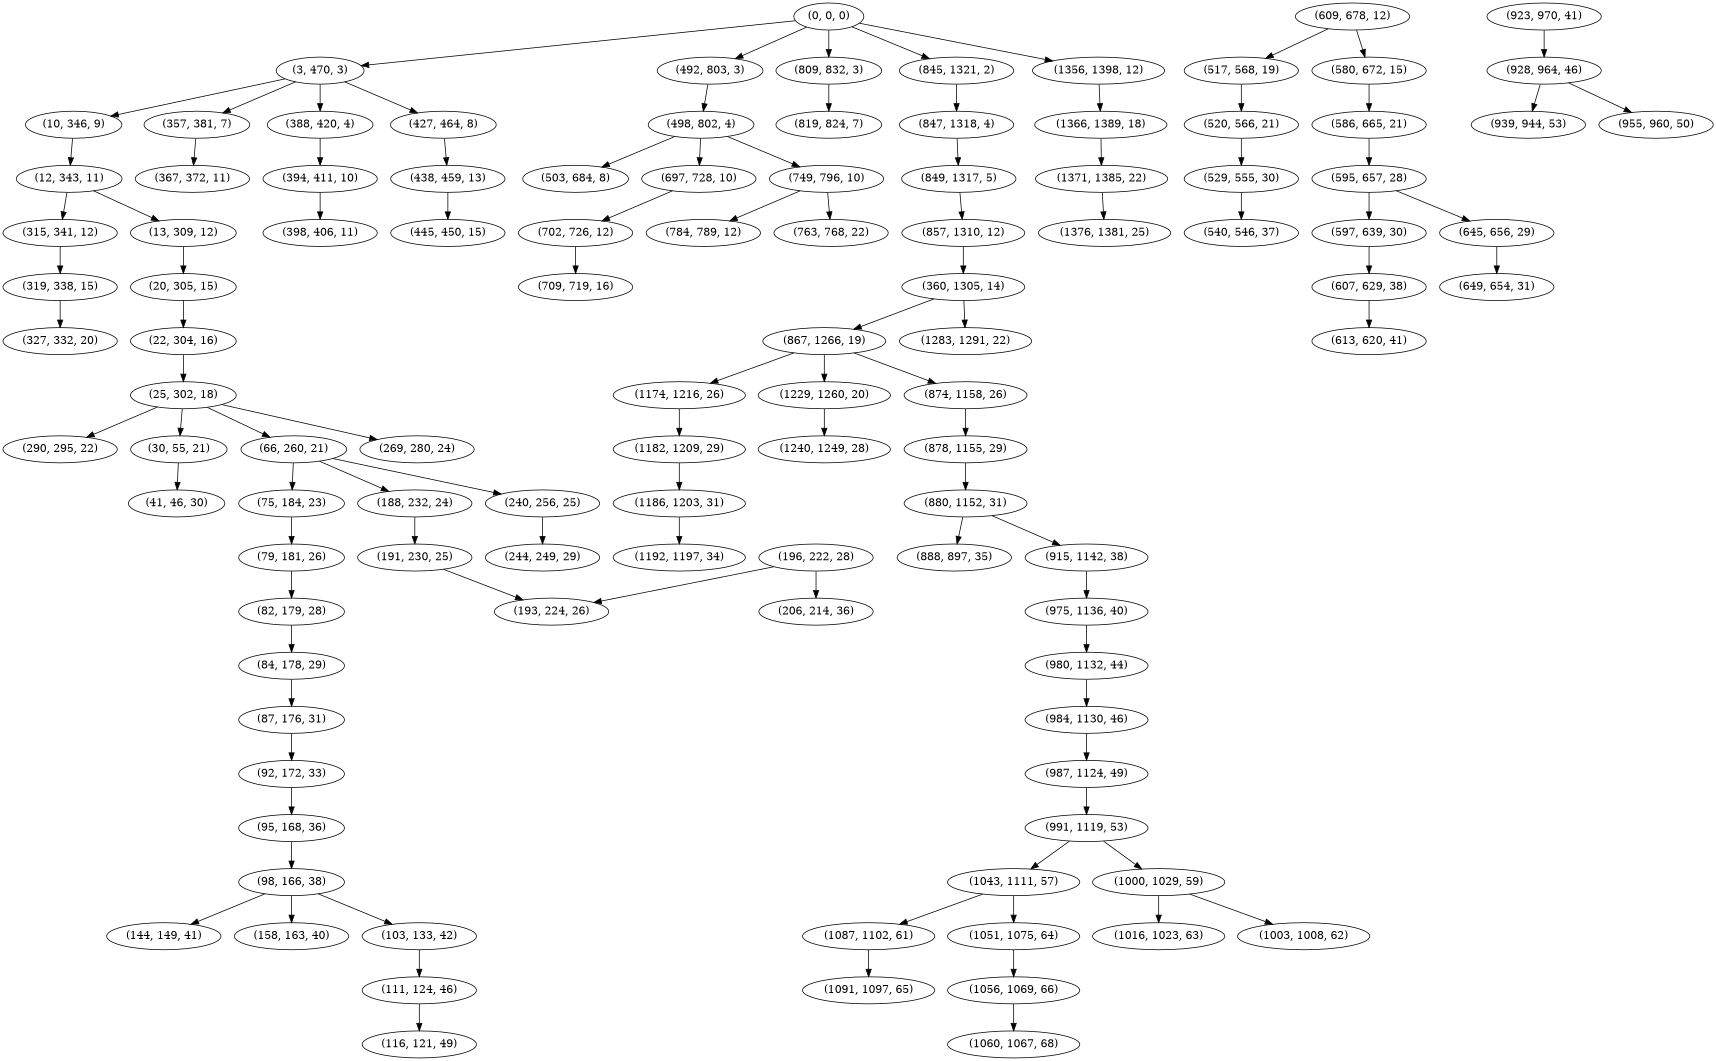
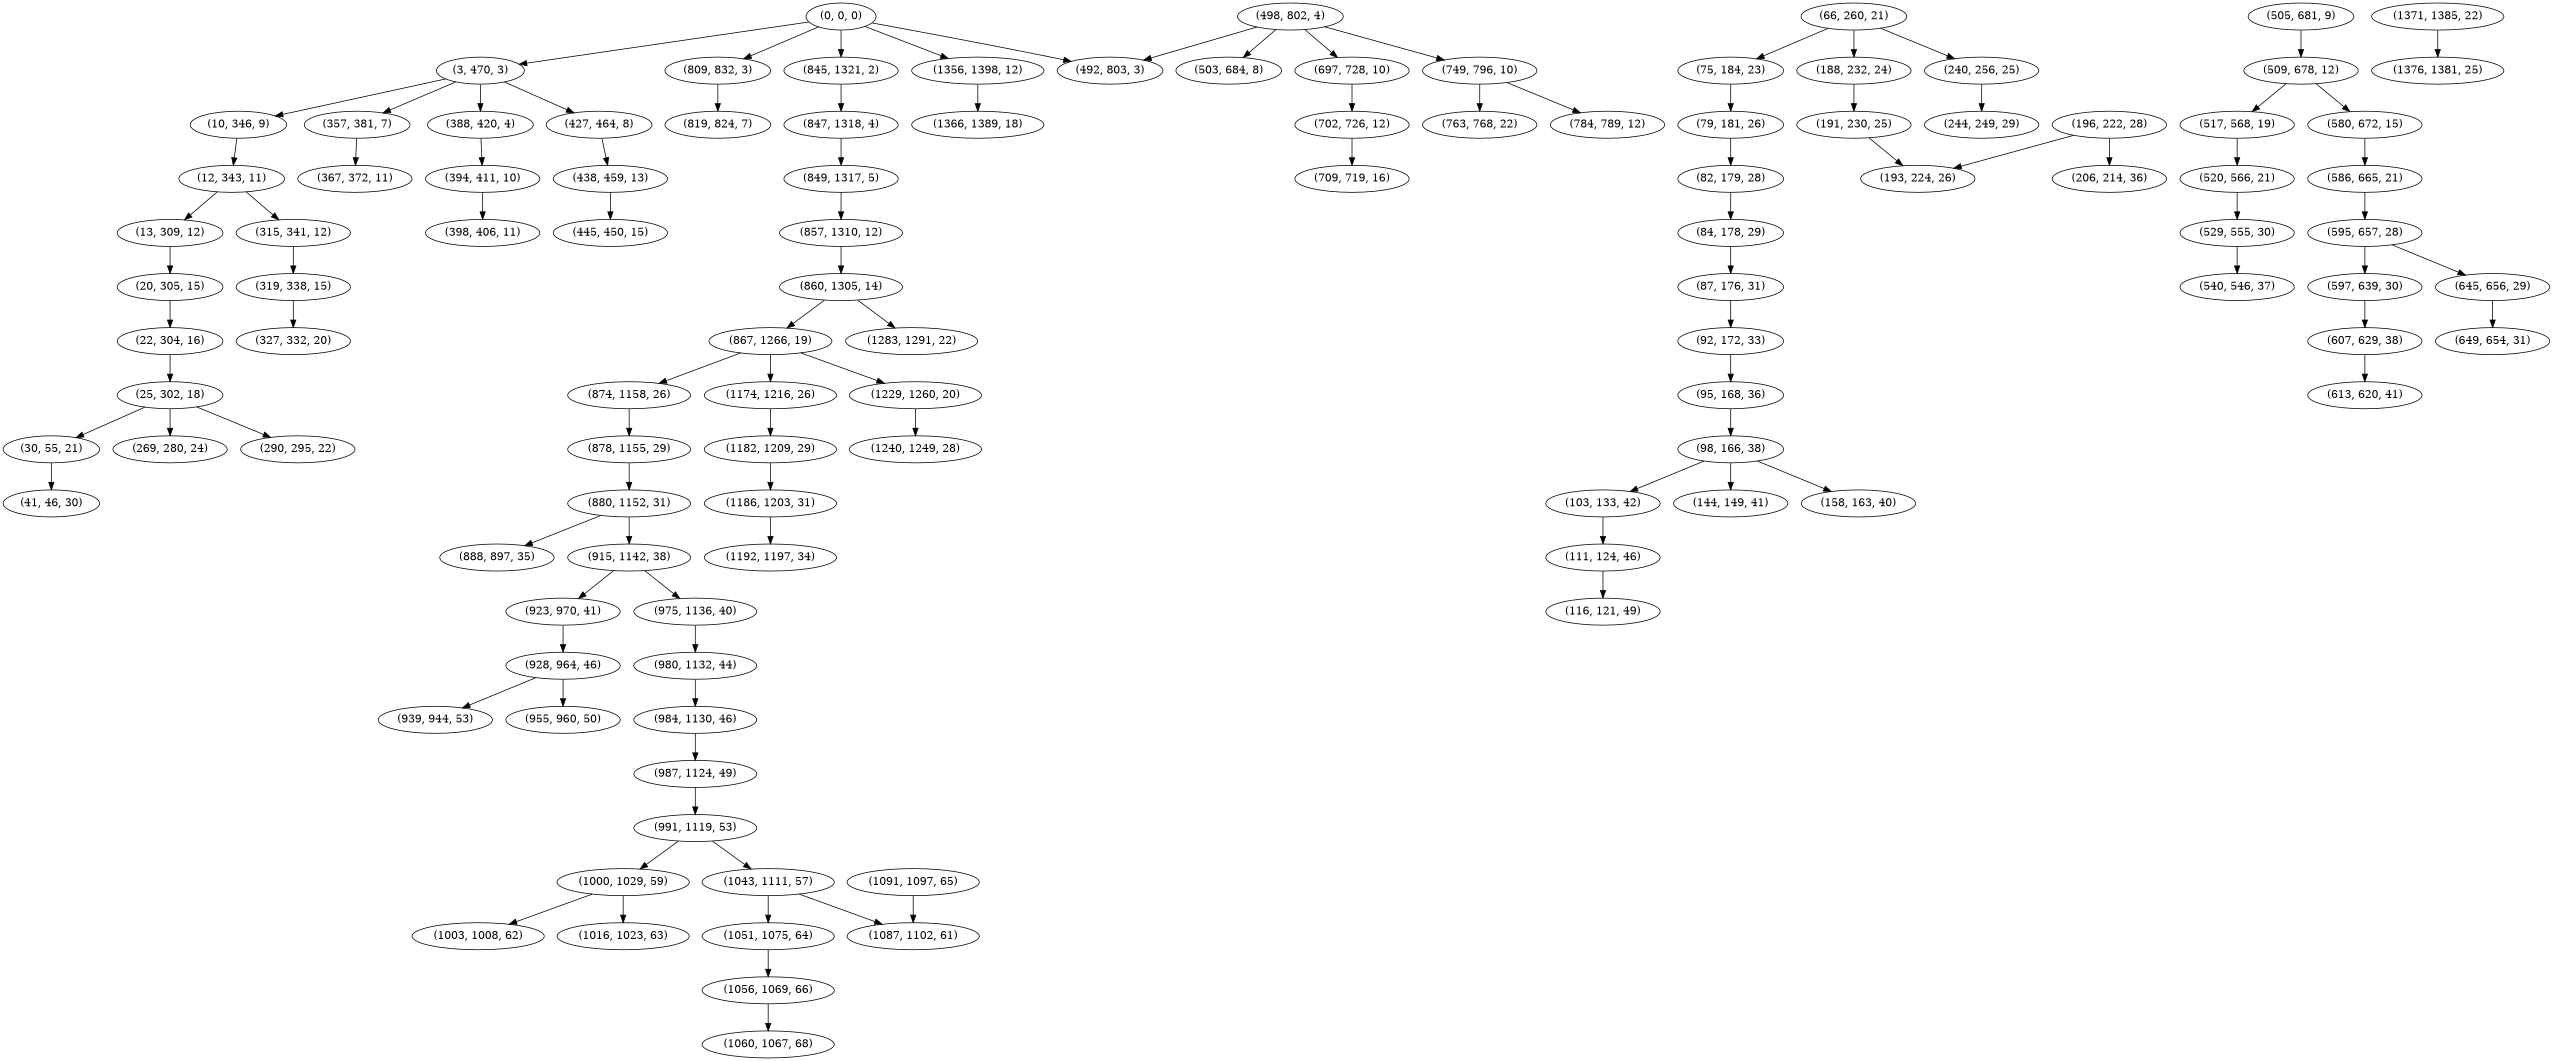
  digraph {
    "(0, 0, 0)"
    "(3, 470, 3)"
    "(492, 803, 3)"
    "(809, 832, 3)"
    "(845, 1321, 2)"
    "(1356, 1398, 12)"
    "(10, 346, 9)"
    "(357, 381, 7)"
    "(388, 420, 4)"
    "(427, 464, 8)"
    "(498, 802, 4)"
    "(819, 824, 7)"
    "(847, 1318, 4)"
    "(1366, 1389, 18)"
    "(12, 343, 11)"
    "(367, 372, 11)"
    "(394, 411, 10)"
    "(438, 459, 13)"
    "(13, 309, 12)"
    "(315, 341, 12)"
    "(20, 305, 15)"
    "(319, 338, 15)"
    "(22, 304, 16)"
    "(25, 302, 18)"
    "(30, 55, 21)"
    "(66, 260, 21)"
    "(269, 280, 24)"
    "(290, 295, 22)"
    "(41, 46, 30)"
    "(75, 184, 23)"
    "(188, 232, 24)"
    "(240, 256, 25)"
    "(79, 181, 26)"
    "(191, 230, 25)"
    "(244, 249, 29)"
    "(82, 179, 28)"
    "(84, 178, 29)"
    "(87, 176, 31)"
    "(92, 172, 33)"
    "(95, 168, 36)"
    "(98, 166, 38)"
    "(103, 133, 42)"
    "(144, 149, 41)"
    "(158, 163, 40)"
    "(111, 124, 46)"
    "(116, 121, 49)"
    "(193, 224, 26)"
    "(196, 222, 28)"
    "(206, 214, 36)"
    "(327, 332, 20)"
    "(398, 406, 11)"
    "(445, 450, 15)"
    "(503, 684, 8)"
    "(697, 728, 10)"
    "(749, 796, 10)"
    "(702, 726, 12)"
    "(763, 768, 22)"
    "(784, 789, 12)"
-   "(509, 678, 12)" [label="(609, 678, 12)"]
+   "(505, 681, 9)"
+   "(509, 678, 12)"
    "(517, 568, 19)"
    "(580, 672, 15)"
    "(520, 566, 21)"
    "(586, 665, 21)"
    "(529, 555, 30)"
    "(540, 546, 37)"
    "(595, 657, 28)"
    "(597, 639, 30)"
    "(645, 656, 29)"
    "(607, 629, 38)"
    "(649, 654, 31)"
    "(613, 620, 41)"
    "(709, 719, 16)"
    "(849, 1317, 5)"
    "(857, 1310, 12)"
-   "(860, 1305, 14)" [label="(360, 1305, 14)"]
+   "(860, 1305, 14)"
    "(867, 1266, 19)"
    "(1283, 1291, 22)"
    "(874, 1158, 26)"
    "(1174, 1216, 26)"
    "(1229, 1260, 20)"
    "(878, 1155, 29)"
    "(1182, 1209, 29)"
    "(1240, 1249, 28)"
    "(880, 1152, 31)"
    "(888, 897, 35)"
    "(915, 1142, 38)"
    "(923, 970, 41)"
    "(975, 1136, 40)"
    "(928, 964, 46)"
    "(980, 1132, 44)"
    "(939, 944, 53)"
    "(955, 960, 50)"
    "(984, 1130, 46)"
    "(987, 1124, 49)"
    "(991, 1119, 53)"
    "(1000, 1029, 59)"
    "(1043, 1111, 57)"
    "(1003, 1008, 62)"
    "(1016, 1023, 63)"
    "(1051, 1075, 64)"
    "(1087, 1102, 61)"
    "(1056, 1069, 66)"
    "(1091, 1097, 65)"
    "(1060, 1067, 68)"
    "(1186, 1203, 31)"
    "(1192, 1197, 34)"
    "(1371, 1385, 22)"
    "(1376, 1381, 25)"
    "(0, 0, 0)" -> "(3, 470, 3)"
    "(0, 0, 0)" -> "(492, 803, 3)"
    "(0, 0, 0)" -> "(809, 832, 3)"
    "(0, 0, 0)" -> "(845, 1321, 2)"
    "(0, 0, 0)" -> "(1356, 1398, 12)"
    "(3, 470, 3)" -> "(10, 346, 9)"
    "(3, 470, 3)" -> "(357, 381, 7)"
    "(3, 470, 3)" -> "(388, 420, 4)"
    "(3, 470, 3)" -> "(427, 464, 8)"
-   "(492, 803, 3)" -> "(498, 802, 4)"
+   "(498, 802, 4)" -> "(492, 803, 3)"
    "(809, 832, 3)" -> "(819, 824, 7)"
    "(845, 1321, 2)" -> "(847, 1318, 4)"
    "(1356, 1398, 12)" -> "(1366, 1389, 18)"
    "(10, 346, 9)" -> "(12, 343, 11)"
    "(357, 381, 7)" -> "(367, 372, 11)"
    "(388, 420, 4)" -> "(394, 411, 10)"
    "(427, 464, 8)" -> "(438, 459, 13)"
    "(498, 802, 4)" -> "(503, 684, 8)"
    "(498, 802, 4)" -> "(697, 728, 10)"
    "(498, 802, 4)" -> "(749, 796, 10)"
    "(847, 1318, 4)" -> "(849, 1317, 5)"
-   "(1366, 1389, 18)" -> "(1371, 1385, 22)"
    "(12, 343, 11)" -> "(13, 309, 12)"
    "(12, 343, 11)" -> "(315, 341, 12)"
    "(394, 411, 10)" -> "(398, 406, 11)"
    "(438, 459, 13)" -> "(445, 450, 15)"
    "(13, 309, 12)" -> "(20, 305, 15)"
    "(315, 341, 12)" -> "(319, 338, 15)"
    "(20, 305, 15)" -> "(22, 304, 16)"
    "(319, 338, 15)" -> "(327, 332, 20)"
    "(22, 304, 16)" -> "(25, 302, 18)"
    "(25, 302, 18)" -> "(30, 55, 21)"
-   "(25, 302, 18)" -> "(66, 260, 21)"
    "(25, 302, 18)" -> "(269, 280, 24)"
    "(25, 302, 18)" -> "(290, 295, 22)"
    "(30, 55, 21)" -> "(41, 46, 30)"
    "(66, 260, 21)" -> "(75, 184, 23)"
    "(66, 260, 21)" -> "(188, 232, 24)"
    "(66, 260, 21)" -> "(240, 256, 25)"
    "(75, 184, 23)" -> "(79, 181, 26)"
    "(188, 232, 24)" -> "(191, 230, 25)"
    "(240, 256, 25)" -> "(244, 249, 29)"
    "(79, 181, 26)" -> "(82, 179, 28)"
    "(191, 230, 25)" -> "(193, 224, 26)"
    "(82, 179, 28)" -> "(84, 178, 29)"
    "(84, 178, 29)" -> "(87, 176, 31)"
    "(87, 176, 31)" -> "(92, 172, 33)"
    "(92, 172, 33)" -> "(95, 168, 36)"
    "(95, 168, 36)" -> "(98, 166, 38)"
    "(98, 166, 38)" -> "(103, 133, 42)"
    "(98, 166, 38)" -> "(144, 149, 41)"
    "(98, 166, 38)" -> "(158, 163, 40)"
    "(103, 133, 42)" -> "(111, 124, 46)"
    "(111, 124, 46)" -> "(116, 121, 49)"
    "(196, 222, 28)" -> "(193, 224, 26)"
    "(196, 222, 28)" -> "(206, 214, 36)"
    "(697, 728, 10)" -> "(702, 726, 12)"
    "(749, 796, 10)" -> "(763, 768, 22)"
    "(749, 796, 10)" -> "(784, 789, 12)"
    "(702, 726, 12)" -> "(709, 719, 16)"
+   "(505, 681, 9)" -> "(509, 678, 12)"
    "(509, 678, 12)" -> "(517, 568, 19)"
    "(509, 678, 12)" -> "(580, 672, 15)"
    "(517, 568, 19)" -> "(520, 566, 21)"
    "(580, 672, 15)" -> "(586, 665, 21)"
    "(520, 566, 21)" -> "(529, 555, 30)"
    "(586, 665, 21)" -> "(595, 657, 28)"
    "(529, 555, 30)" -> "(540, 546, 37)"
    "(595, 657, 28)" -> "(597, 639, 30)"
    "(595, 657, 28)" -> "(645, 656, 29)"
    "(597, 639, 30)" -> "(607, 629, 38)"
    "(645, 656, 29)" -> "(649, 654, 31)"
    "(607, 629, 38)" -> "(613, 620, 41)"
    "(849, 1317, 5)" -> "(857, 1310, 12)"
    "(857, 1310, 12)" -> "(860, 1305, 14)"
    "(860, 1305, 14)" -> "(867, 1266, 19)"
    "(860, 1305, 14)" -> "(1283, 1291, 22)"
    "(867, 1266, 19)" -> "(874, 1158, 26)"
    "(867, 1266, 19)" -> "(1174, 1216, 26)"
    "(867, 1266, 19)" -> "(1229, 1260, 20)"
    "(874, 1158, 26)" -> "(878, 1155, 29)"
    "(1174, 1216, 26)" -> "(1182, 1209, 29)"
    "(1229, 1260, 20)" -> "(1240, 1249, 28)"
    "(878, 1155, 29)" -> "(880, 1152, 31)"
    "(1182, 1209, 29)" -> "(1186, 1203, 31)"
    "(880, 1152, 31)" -> "(888, 897, 35)"
    "(880, 1152, 31)" -> "(915, 1142, 38)"
+   "(915, 1142, 38)" -> "(923, 970, 41)"
    "(915, 1142, 38)" -> "(975, 1136, 40)"
    "(923, 970, 41)" -> "(928, 964, 46)"
    "(975, 1136, 40)" -> "(980, 1132, 44)"
    "(928, 964, 46)" -> "(939, 944, 53)"
    "(928, 964, 46)" -> "(955, 960, 50)"
    "(980, 1132, 44)" -> "(984, 1130, 46)"
    "(984, 1130, 46)" -> "(987, 1124, 49)"
    "(987, 1124, 49)" -> "(991, 1119, 53)"
    "(991, 1119, 53)" -> "(1000, 1029, 59)"
    "(991, 1119, 53)" -> "(1043, 1111, 57)"
    "(1000, 1029, 59)" -> "(1003, 1008, 62)"
    "(1000, 1029, 59)" -> "(1016, 1023, 63)"
    "(1043, 1111, 57)" -> "(1051, 1075, 64)"
    "(1043, 1111, 57)" -> "(1087, 1102, 61)"
    "(1051, 1075, 64)" -> "(1056, 1069, 66)"
-   "(1087, 1102, 61)" -> "(1091, 1097, 65)"
+   "(1091, 1097, 65)" -> "(1087, 1102, 61)"
    "(1056, 1069, 66)" -> "(1060, 1067, 68)"
    "(1186, 1203, 31)" -> "(1192, 1197, 34)"
    "(1371, 1385, 22)" -> "(1376, 1381, 25)"
  }
